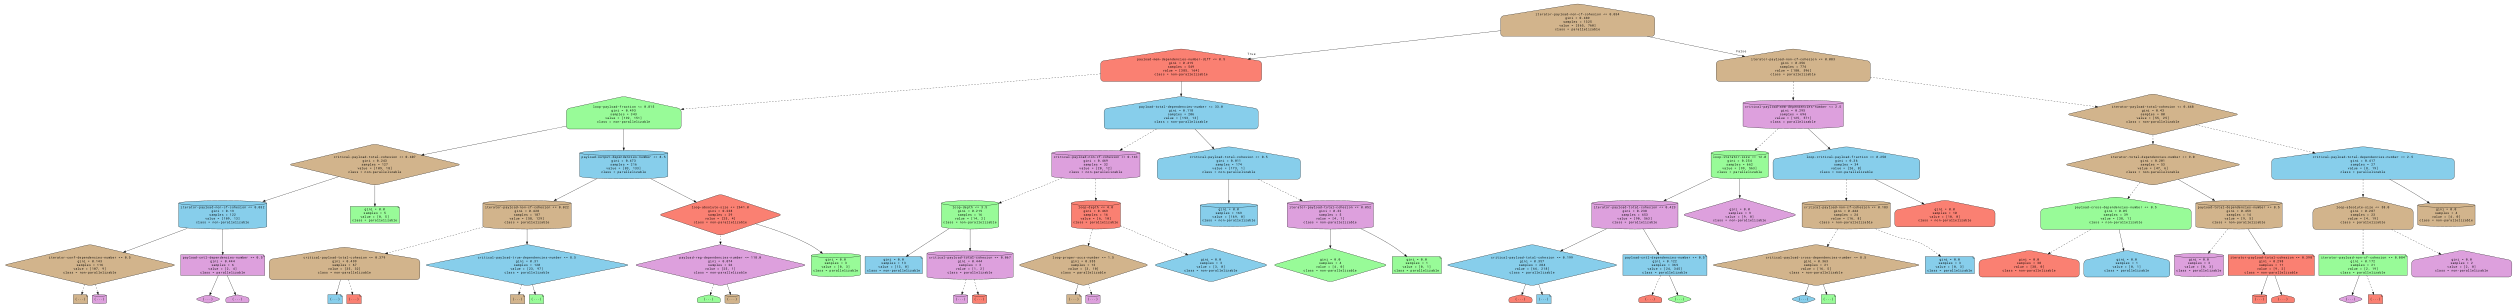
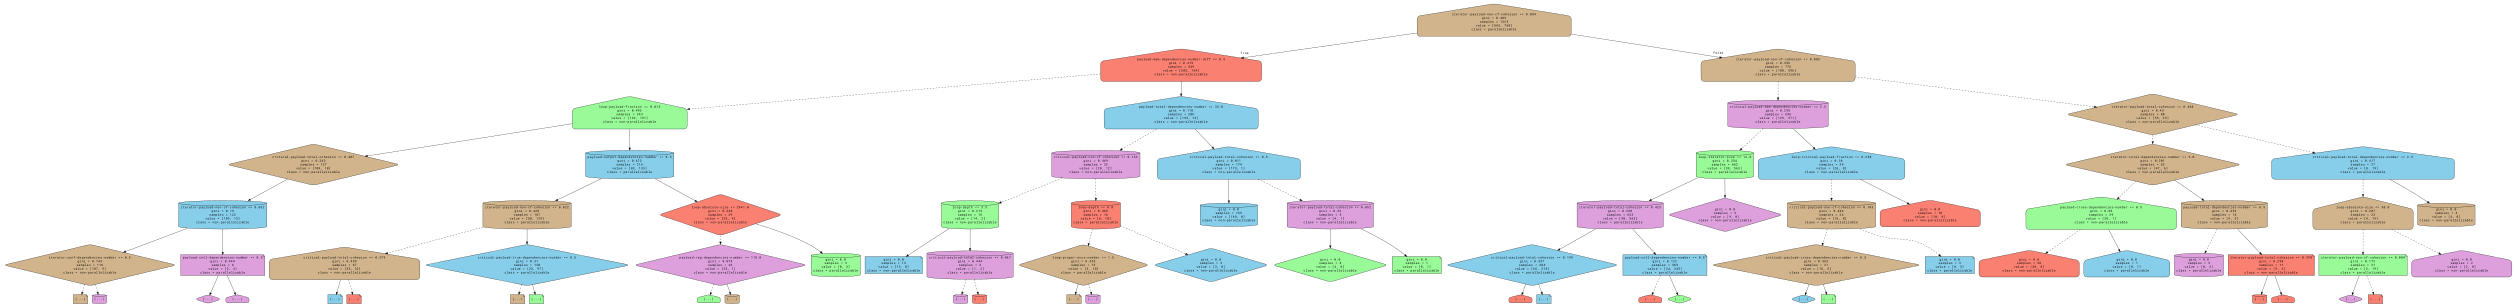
  digraph {
    fontname="Roboto Mono"
    node [color=black fillcolor=tan fontname="Roboto Mono" shape=cylinder style="filled, rounded"]
    edge [fontname="Roboto Mono" style=solid]
    n1 [label="iterator-payload-non-cf-cohesion <= 0.034\ngini = 0.489\nsamples = 1325\nvalue = [565, 760]\nclass = parallelizable" shape=house]
    n2 [fillcolor=salmon label="payload-mem-dependencies-number-diff <= 0.5\ngini = 0.419\nsamples = 549\nvalue = [385, 164]\nclass = non-parallelizable" shape=house]
    n3 [label="iterator-payload-non-cf-cohesion <= 0.083\ngini = 0.356\nsamples = 776\nvalue = [180, 596]\nclass = parallelizable" shape=house]
    n4 [fillcolor=palegreen label="loop-payload-fraction <= 0.815\ngini = 0.493\nsamples = 343\nvalue = [192, 151]\nclass = non-parallelizable" shape=house]
    n5 [fillcolor=skyblue label="payload-total-dependencies-number <= 33.0\ngini = 0.118\nsamples = 206\nvalue = [193, 13]\nclass = non-parallelizable" shape=house]
    n6 [label="critical-payload-total-cohesion <= 0.407\ngini = 0.243\nsamples = 127\nvalue = [109, 18]\nclass = non-parallelizable" shape=diamond]
    n7 [fillcolor=skyblue label="payload-output-dependencies-number <= 8.5\ngini = 0.473\nsamples = 216\nvalue = [83, 133]\nclass = parallelizable"]
    n8 [fillcolor=skyblue label="iterator-payload-non-cf-cohesion <= 0.032\ngini = 0.19\nsamples = 122\nvalue = [109, 13]\nclass = non-parallelizable"]
-   n9 [fillcolor=palegreen label="gini = 0.0\nsamples = 5\nvalue = [0, 5]\nclass = parallelizable" shape=note]
    n10 [label="iterator-conf-dependencies-number <= 0.5\ngini = 0.143\nsamples = 116\nvalue = [107, 9]\nclass = non-parallelizable" shape=diamond]
    n11 [fillcolor=plum label="payload-cntl-dependencies-number <= 0.5\ngini = 0.444\nsamples = 6\nvalue = [2, 4]\nclass = parallelizable" shape=note]
    n12 [label="(...)" shape=note]
    n13 [fillcolor=plum label="(...)"]
    n14 [fillcolor=plum label="(...)" shape=diamond]
    n15 [fillcolor=plum label="(...)" shape=house]
    n16 [label="iterator-payload-non-cf-cohesion <= 0.022\ngini = 0.428\nsamples = 187\nvalue = [58, 129]\nclass = parallelizable"]
    n17 [fillcolor=salmon label="loop-absolute-size <= 2641.0\ngini = 0.238\nsamples = 29\nvalue = [25, 4]\nclass = non-parallelizable" shape=diamond]
    n18 [label="critical-payload-total-cohesion <= 0.379\ngini = 0.499\nsamples = 67\nvalue = [35, 32]\nclass = non-parallelizable" shape=house]
    n19 [fillcolor=skyblue label="critical-payload-true-dependencies-number <= 8.5\ngini = 0.31\nsamples = 120\nvalue = [23, 97]\nclass = parallelizable" shape=diamond]
    n20 [fillcolor=skyblue label="(...)" shape=note]
    n21 [fillcolor=salmon label="(...)" shape=note]
    n22 [label="(...)" shape=note]
    n23 [fillcolor=palegreen label="(...)" shape=note]
    n24 [fillcolor=plum label="payload-reg-dependencies-number <= 118.0\ngini = 0.074\nsamples = 26\nvalue = [25, 1]\nclass = non-parallelizable" shape=diamond]
    n25 [fillcolor=palegreen label="gini = 0.0\nsamples = 3\nvalue = [0, 3]\nclass = parallelizable"]
    n26 [fillcolor=palegreen label="(...)" shape=house]
    n27 [label="(...)"]
    n28 [fillcolor=plum label="critical-payload-non-cf-cohesion <= 0.143\ngini = 0.469\nsamples = 32\nvalue = [20, 12]\nclass = non-parallelizable"]
    n29 [fillcolor=skyblue label="critical-payload-total-cohesion <= 0.5\ngini = 0.011\nsamples = 174\nvalue = [173, 1]\nclass = non-parallelizable" shape=house]
    n30 [fillcolor=palegreen label="loop-depth <= 3.5\ngini = 0.219\nsamples = 16\nvalue = [14, 2]\nclass = non-parallelizable"]
    n31 [fillcolor=salmon label="loop-depth <= 4.0\ngini = 0.469\nsamples = 16\nvalue = [6, 10]\nclass = parallelizable"]
    n32 [fillcolor=skyblue label="gini = 0.0\nsamples = 13\nvalue = [13, 0]\nclass = non-parallelizable" shape=note]
    n33 [fillcolor=plum label="critical-payload-total-cohesion <= 0.067\ngini = 0.444\nsamples = 3\nvalue = [1, 2]\nclass = parallelizable"]
    n34 [fillcolor=plum label="(...)"]
    n35 [fillcolor=salmon label="(...)"]
    n36 [label="loop-proper-sccs-number <= 1.5\ngini = 0.355\nsamples = 13\nvalue = [3, 10]\nclass = parallelizable" shape=diamond]
    n37 [fillcolor=skyblue label="gini = 0.0\nsamples = 3\nvalue = [3, 0]\nclass = non-parallelizable" shape=diamond]
    n38 [label="(...)" shape=note]
    n39 [fillcolor=plum label="(...)"]
    n40 [fillcolor=skyblue label="gini = 0.0\nsamples = 169\nvalue = [169, 0]\nclass = non-parallelizable"]
    n41 [fillcolor=plum label="iterator-payload-total-cohesion <= 0.052\ngini = 0.32\nsamples = 5\nvalue = [4, 1]\nclass = non-parallelizable"]
    n42 [fillcolor=palegreen label="gini = 0.0\nsamples = 4\nvalue = [4, 0]\nclass = non-parallelizable" shape=diamond]
    n43 [fillcolor=palegreen label="gini = 0.0\nsamples = 1\nvalue = [0, 1]\nclass = parallelizable" shape=note]
    n44 [fillcolor=plum label="critical-payload-mem-dependencies-number <= 2.5\ngini = 0.295\nsamples = 696\nvalue = [125, 571]\nclass = parallelizable"]
    n45 [label="iterator-payload-total-cohesion <= 0.448\ngini = 0.43\nsamples = 80\nvalue = [55, 25]\nclass = non-parallelizable" shape=diamond]
    n46 [fillcolor=palegreen label="loop-iterator-size <= 12.0\ngini = 0.254\nsamples = 662\nvalue = [99, 563]\nclass = parallelizable"]
    n47 [fillcolor=skyblue label="loop-critical-payload-fraction <= 0.258\ngini = 0.36\nsamples = 34\nvalue = [26, 8]\nclass = non-parallelizable" shape=house]
    n48 [fillcolor=plum label="iterator-payload-total-cohesion <= 0.423\ngini = 0.238\nsamples = 653\nvalue = [90, 563]\nclass = parallelizable"]
    n49 [fillcolor=plum label="gini = 0.0\nsamples = 9\nvalue = [9, 0]\nclass = non-parallelizable" shape=diamond]
    n50 [fillcolor=skyblue label="critical-payload-total-cohesion <= 0.199\ngini = 0.357\nsamples = 284\nvalue = [66, 218]\nclass = parallelizable" shape=diamond]
    n51 [fillcolor=skyblue label="payload-cntl-dependencies-number <= 0.5\ngini = 0.122\nsamples = 369\nvalue = [24, 345]\nclass = parallelizable" shape=note]
    n52 [fillcolor=salmon label="(...)" shape=house]
    n53 [fillcolor=skyblue label="(...)" shape=note]
    n54 [fillcolor=salmon label="(...)" shape=house]
    n55 [fillcolor=palegreen label="(...)" shape=diamond]
    n56 [label="critical-payload-non-cf-cohesion <= 0.183\ngini = 0.444\nsamples = 24\nvalue = [16, 8]\nclass = non-parallelizable"]
    n57 [fillcolor=salmon label="gini = 0.0\nsamples = 10\nvalue = [10, 0]\nclass = non-parallelizable" shape=house]
    n58 [label="critical-payload-cross-dependencies-number <= 8.5\ngini = 0.363\nsamples = 21\nvalue = [16, 5]\nclass = non-parallelizable" shape=diamond]
    n59 [fillcolor=skyblue label="gini = 0.0\nsamples = 3\nvalue = [0, 3]\nclass = parallelizable" shape=note]
    n60 [fillcolor=skyblue label="(...)" shape=diamond]
    n61 [fillcolor=palegreen label="(...)" shape=note]
    n62 [label="iterator-total-dependencies-number <= 9.0\ngini = 0.201\nsamples = 53\nvalue = [47, 6]\nclass = non-parallelizable" shape=diamond]
    n63 [fillcolor=skyblue label="critical-payload-total-dependencies-number <= 2.5\ngini = 0.417\nsamples = 27\nvalue = [8, 19]\nclass = parallelizable" shape=house]
    n64 [fillcolor=palegreen label="payload-cross-dependencies-number <= 0.5\ngini = 0.05\nsamples = 39\nvalue = [38, 1]\nclass = non-parallelizable" shape=house]
    n65 [label="payload-total-dependencies-number <= 8.5\ngini = 0.459\nsamples = 14\nvalue = [9, 5]\nclass = non-parallelizable"]
    n66 [fillcolor=salmon label="gini = 0.0\nsamples = 38\nvalue = [38, 0]\nclass = non-parallelizable" shape=house]
    n67 [fillcolor=skyblue label="gini = 0.0\nsamples = 1\nvalue = [0, 1]\nclass = parallelizable" shape=house]
    n68 [fillcolor=plum label="gini = 0.0\nsamples = 3\nvalue = [0, 3]\nclass = parallelizable"]
    n69 [fillcolor=salmon label="iterator-payload-total-cohesion <= 0.398\ngini = 0.298\nsamples = 11\nvalue = [9, 2]\nclass = non-parallelizable" shape=note]
    n70 [fillcolor=salmon label="(...)"]
    n71 [fillcolor=salmon label="(...)" shape=house]
    n72 [label="loop-absolute-size <= 58.0\ngini = 0.287\nsamples = 23\nvalue = [4, 19]\nclass = parallelizable" shape=house]
    n73 [label="gini = 0.0\nsamples = 4\nvalue = [4, 0]\nclass = non-parallelizable"]
    n74 [fillcolor=palegreen label="iterator-payload-non-cf-cohesion <= 0.084\ngini = 0.172\nsamples = 21\nvalue = [2, 19]\nclass = parallelizable" shape=note]
    n75 [fillcolor=plum label="gini = 0.0\nsamples = 2\nvalue = [2, 0]\nclass = non-parallelizable" shape=house]
    n76 [fillcolor=plum label="(...)" shape=diamond]
    n77 [fillcolor=salmon label="(...)" shape=note]
    n1 -> n2 [headlabel=True labelangle=45 labeldistance=2.5]
    n1 -> n3 [headlabel=False labelangle=-45 labeldistance=2.5]
    n2 -> n4 [style=dashed]
    n2 -> n5
    n3 -> n44 [style=dashed]
    n3 -> n45 [style=dashed]
    n4 -> n6
    n4 -> n7
    n5 -> n28 [style=dashed]
    n5 -> n29
    n6 -> n8
-   n6 -> n9
    n7 -> n16
    n7 -> n17
    n8 -> n10
    n8 -> n11
    n10 -> n12 [style=dashed]
    n10 -> n13 [style=dashed]
    n11 -> n14
    n11 -> n15
    n16 -> n18 [style=dashed]
    n16 -> n19
    n17 -> n24 [style=dashed]
    n17 -> n25
    n18 -> n20
    n18 -> n21 [style=dashed]
    n19 -> n22 [style=dashed]
    n19 -> n23
    n24 -> n26 [style=dashed]
    n24 -> n27
    n28 -> n30 [style=dashed]
    n28 -> n31 [style=dashed]
    n29 -> n40
    n29 -> n41 [style=dashed]
    n30 -> n32
    n30 -> n33
    n31 -> n36 [style=dashed]
    n31 -> n37 [style=dashed]
    n33 -> n34 [style=dashed]
    n33 -> n35 [style=dashed]
    n36 -> n38
    n36 -> n39 [style=dashed]
    n41 -> n42
    n41 -> n43
    n44 -> n46 [style=dashed]
    n44 -> n47
    n45 -> n62 [style=dashed]
    n45 -> n63 [style=dashed]
    n46 -> n48
    n46 -> n49
    n47 -> n56 [style=dashed]
    n47 -> n57
    n48 -> n50
    n48 -> n51
    n50 -> n52
    n50 -> n53
    n51 -> n54 [style=dashed]
    n51 -> n55
    n56 -> n58 [style=dashed]
    n56 -> n59 [style=dashed]
    n58 -> n60
    n58 -> n61
    n62 -> n64 [style=dashed]
    n62 -> n65
    n63 -> n72 [style=dashed]
    n63 -> n73
    n64 -> n66 [style=dashed]
    n64 -> n67
    n65 -> n68 [style=dashed]
    n65 -> n69
    n69 -> n70
    n69 -> n71
    n72 -> n74 [style=dashed]
    n72 -> n75 [style=dashed]
    n74 -> n76
    n74 -> n77 [style=dashed]
  }
